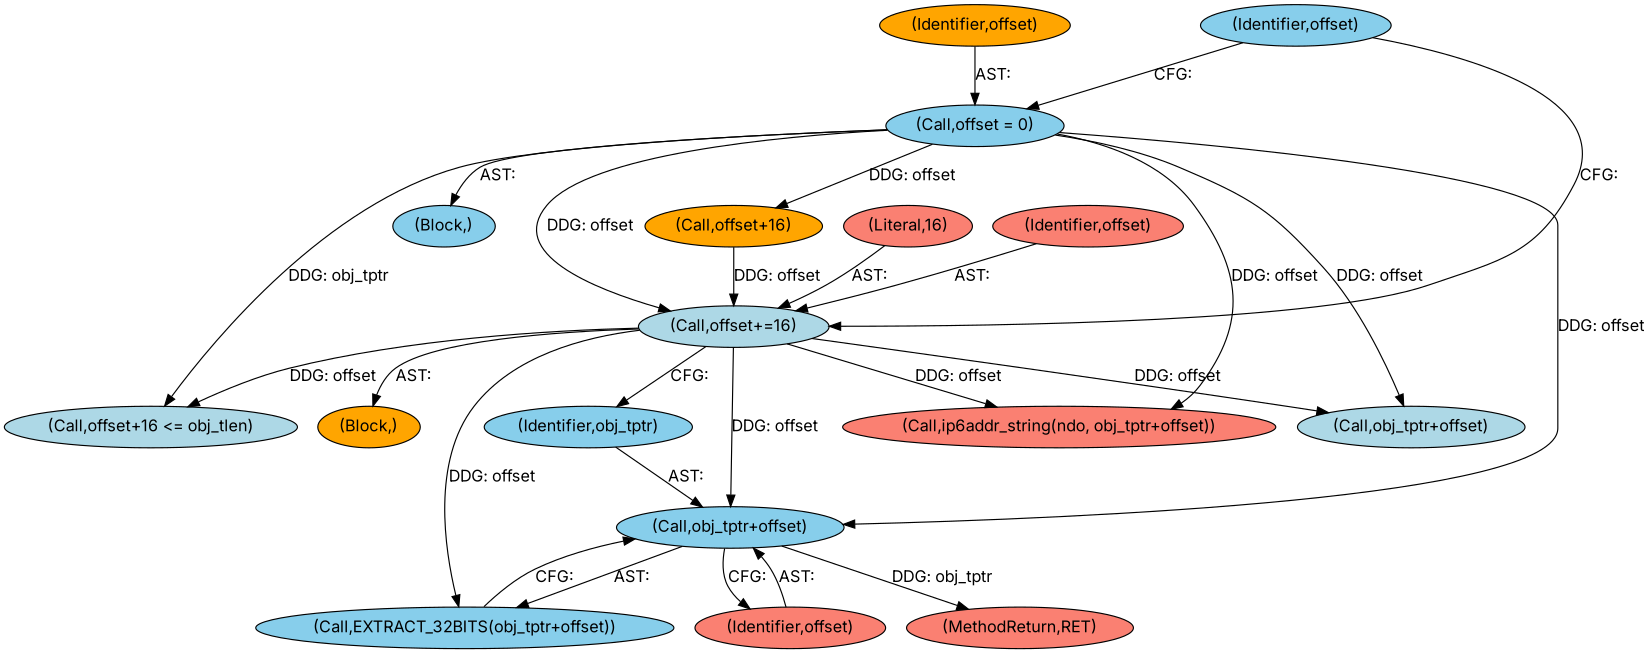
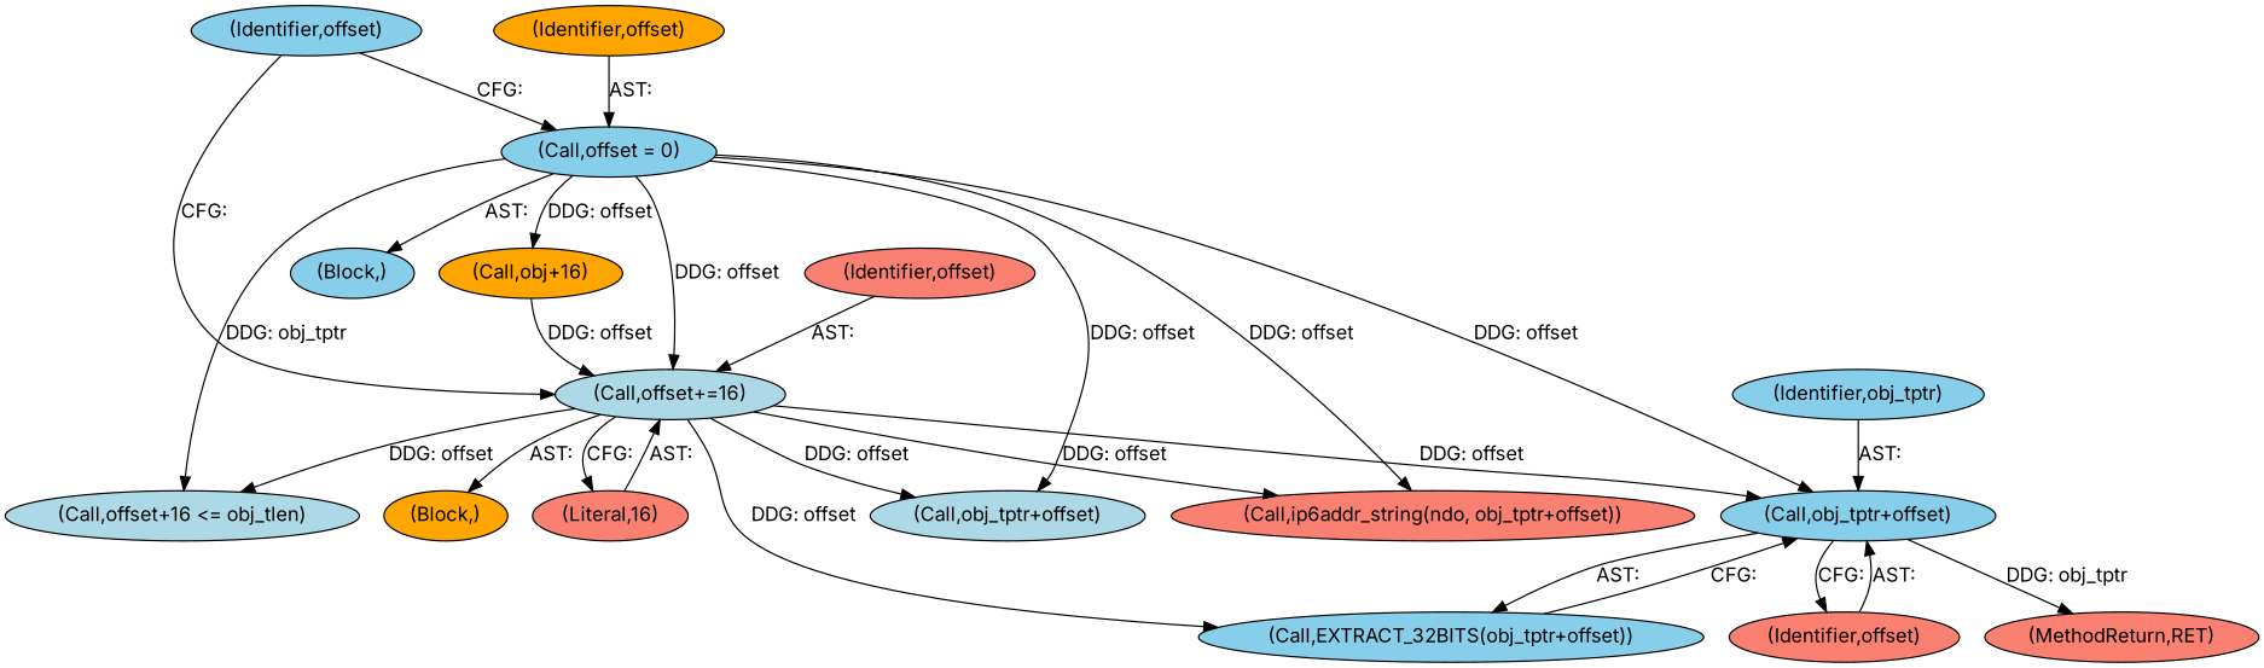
  digraph {
    fontname=Inter
    node [fillcolor=skyblue fontname=Inter style=filled]
    edge [fontname=Inter]
    n1 [label="(Call,obj_tptr+offset)"]
    n2 [fillcolor=salmon label="(MethodReturn,RET)"]
    n3 [label="(Call,EXTRACT_32BITS(obj_tptr+offset))"]
    n4 [fillcolor=salmon label="(Identifier,offset)"]
    n5 [label="(Call,offset = 0)"]
    n6 [fillcolor=lightblue label="(Call,offset+=16)"]
    n7 [fillcolor=salmon label="(Call,ip6addr_string(ndo, obj_tptr+offset))"]
    n8 [label="(Block,)"]
-   n9 [fillcolor=orange label="(Call,offset+16)"]
+   n9 [fillcolor=orange label="(Call,obj+16)"]
    n10 [fillcolor=lightblue label="(Call,obj_tptr+offset)"]
    n11 [fillcolor=lightblue label="(Call,offset+16 <= obj_tlen)"]
    n12 [fillcolor=orange label="(Block,)"]
    n13 [fillcolor=salmon label="(Literal,16)"]
    n14 [label="(Identifier,obj_tptr)"]
    n15 [fillcolor=salmon label="(Identifier,offset)"]
    n16 [label="(Identifier,offset)"]
    n17 [fillcolor=orange label="(Identifier,offset)"]
    n1 -> n2 [label="DDG: obj_tptr"]
    n1 -> n3 [label="AST: "]
    n1 -> n4 [label="CFG: "]
    n3 -> n1 [label="CFG: "]
    n4 -> n1 [label="AST: "]
    n5 -> n1 [label="DDG: offset"]
    n5 -> n6 [label="DDG: offset"]
    n5 -> n7 [label="DDG: offset"]
    n5 -> n8 [label="AST: "]
    n5 -> n9 [label="DDG: offset"]
    n5 -> n10 [label="DDG: offset"]
    n5 -> n11 [label="DDG: obj_tptr"]
    n6 -> n1 [label="DDG: offset"]
    n6 -> n3 [label="DDG: offset"]
    n6 -> n7 [label="DDG: offset"]
    n6 -> n10 [label="DDG: offset"]
    n6 -> n11 [label="DDG: offset"]
    n6 -> n12 [label="AST: "]
-   n6 -> n14 [label="CFG: "]
+   n6 -> n13 [label="CFG: "]
    n9 -> n6 [label="DDG: offset"]
    n13 -> n6 [label="AST: "]
    n14 -> n1 [label="AST: "]
    n15 -> n6 [label="AST: "]
    n16 -> n5 [label="CFG: "]
    n16 -> n6 [label="CFG: "]
    n17 -> n5 [label="AST: "]
  }
